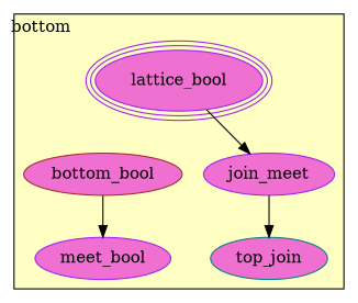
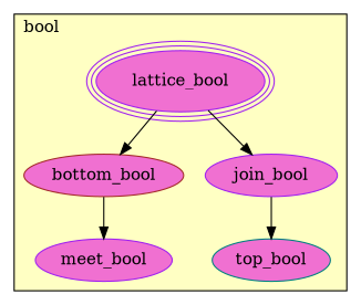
  digraph {
    node [color=purple fillcolor="#F070D1" style=filled]
    n1 [label=lattice_bool peripheries=3]
-   n2 [color=teal label=top_join]
+   n2 [color=teal label=top_bool]
    n3 [color=brown label=bottom_bool]
    n4 [label=meet_bool]
-   n5 [label=join_meet]
+   n5 [label=join_bool]
    subgraph cluster_1 {
      fillcolor="#FFFFC3"
-     label=bottom
+     label=bool
      labeljust=l
      style=filled
      n1
      n2
      n3
      n4
      n5
    }
+   n1 -> n3
    n1 -> n5
    n3 -> n4
    n5 -> n2
  }
